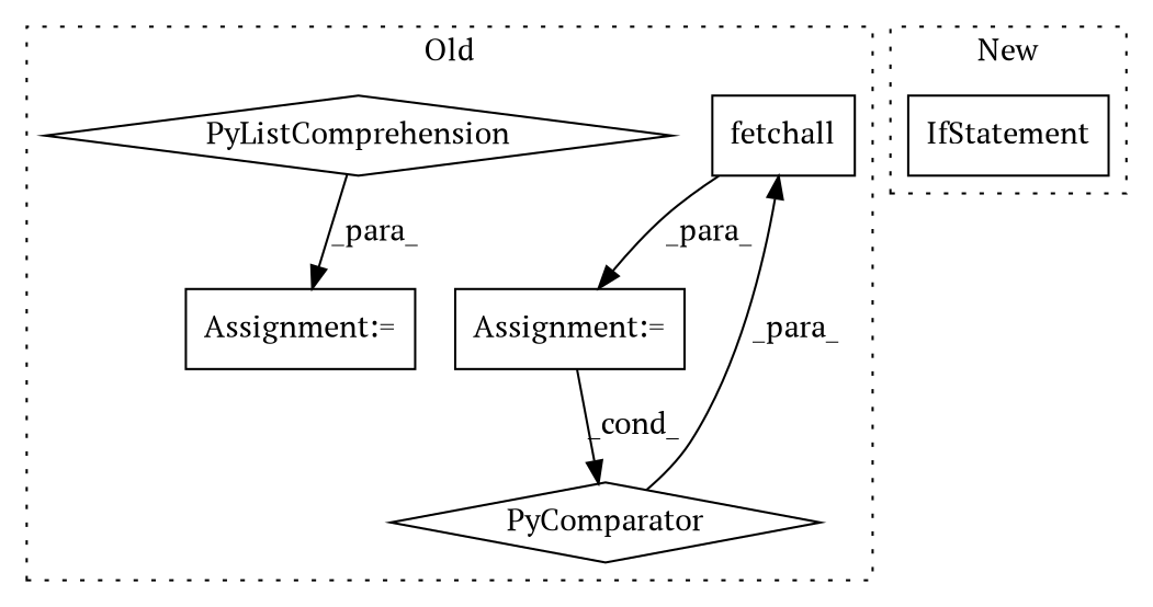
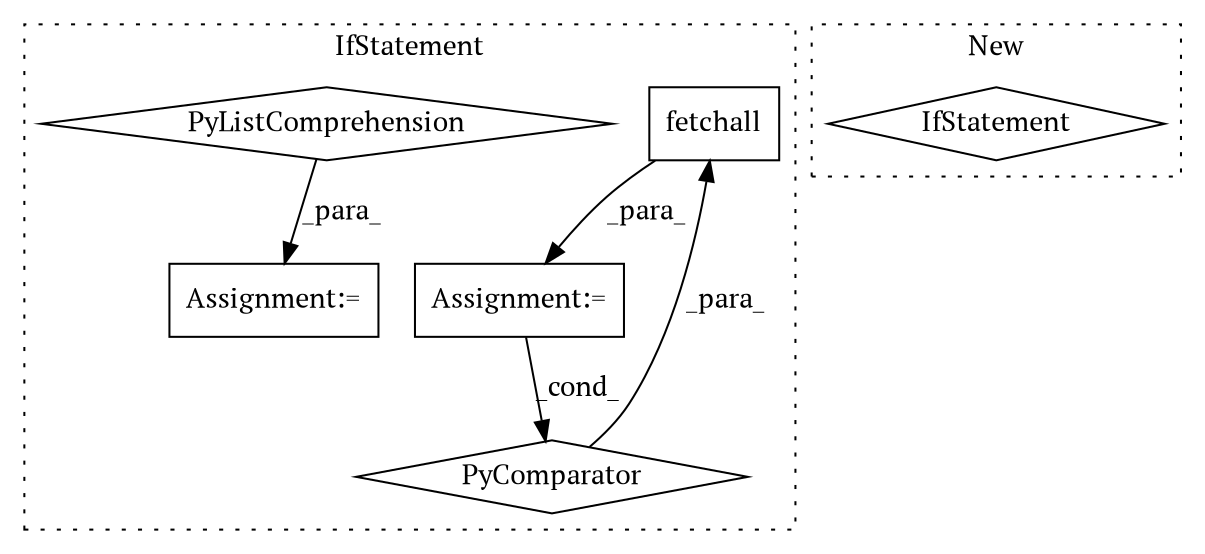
  digraph {
    fontname="PT Serif"
    node [a=7 fontname="PT Serif" l=40 s=7181 shape=box]
    edge [fontname="PT Serif"]
    n1 [a=32 l=10 label=fetchall s=7202]
    n2 [l=2 label="Assignment:=" s=7057]
    n3 [label="Assignment:="]
    n4 [a=109 l=130 label=PyListComprehension s=7099 shape=diamond]
    n5 [a=113 label=PyComparator shape=diamond]
-   n6 [a=25 l="4,2" label=IfStatement s="8269,8298"]
+   n6 [a=25 l="4,2" label=IfStatement s="8269,8298" shape=diamond]
    subgraph cluster_1 {
-     label=Old
+     label=IfStatement
      style=dotted
      n1
      n2
      n3
      n4
      n5
    }
    subgraph cluster_2 {
      label=New
      style=dotted
      n6
    }
    n1 -> n3 [label=_para_]
    n3 -> n5 [label=_cond_]
    n4 -> n2 [label=_para_]
    n5 -> n1 [label=_para_]
  }
